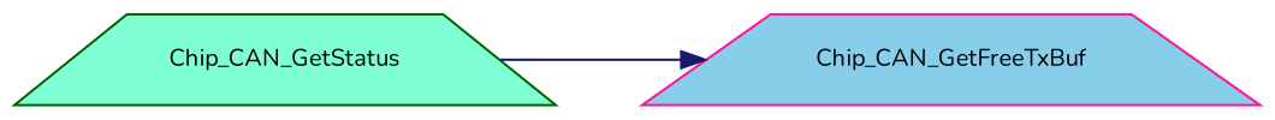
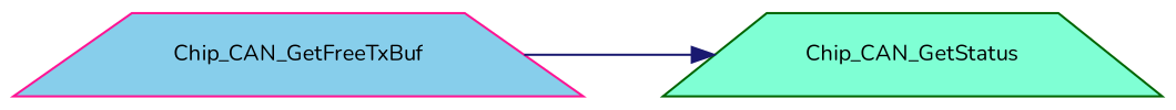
  digraph {
    rankdir=LR
    fontname=Nunito
    node [fontname=Nunito fontsize=10 shape=trapezium style=filled]
    n1 [color=deeppink fillcolor=skyblue fontcolor=black height=0.2 label=Chip_CAN_GetFreeTxBuf width=0.4]
    n2 [color=darkgreen fillcolor=aquamarine height=0.2 label=Chip_CAN_GetStatus width=0.4]
-   n2 -> n1 [color=midnightblue fontname=Nunito fontsize=10 labelfontname=FreeSans labelfontsize=10 style=solid]
+   n1 -> n2 [color=midnightblue fontname=Nunito fontsize=10 labelfontname=FreeSans labelfontsize=10 style=solid]
  }
